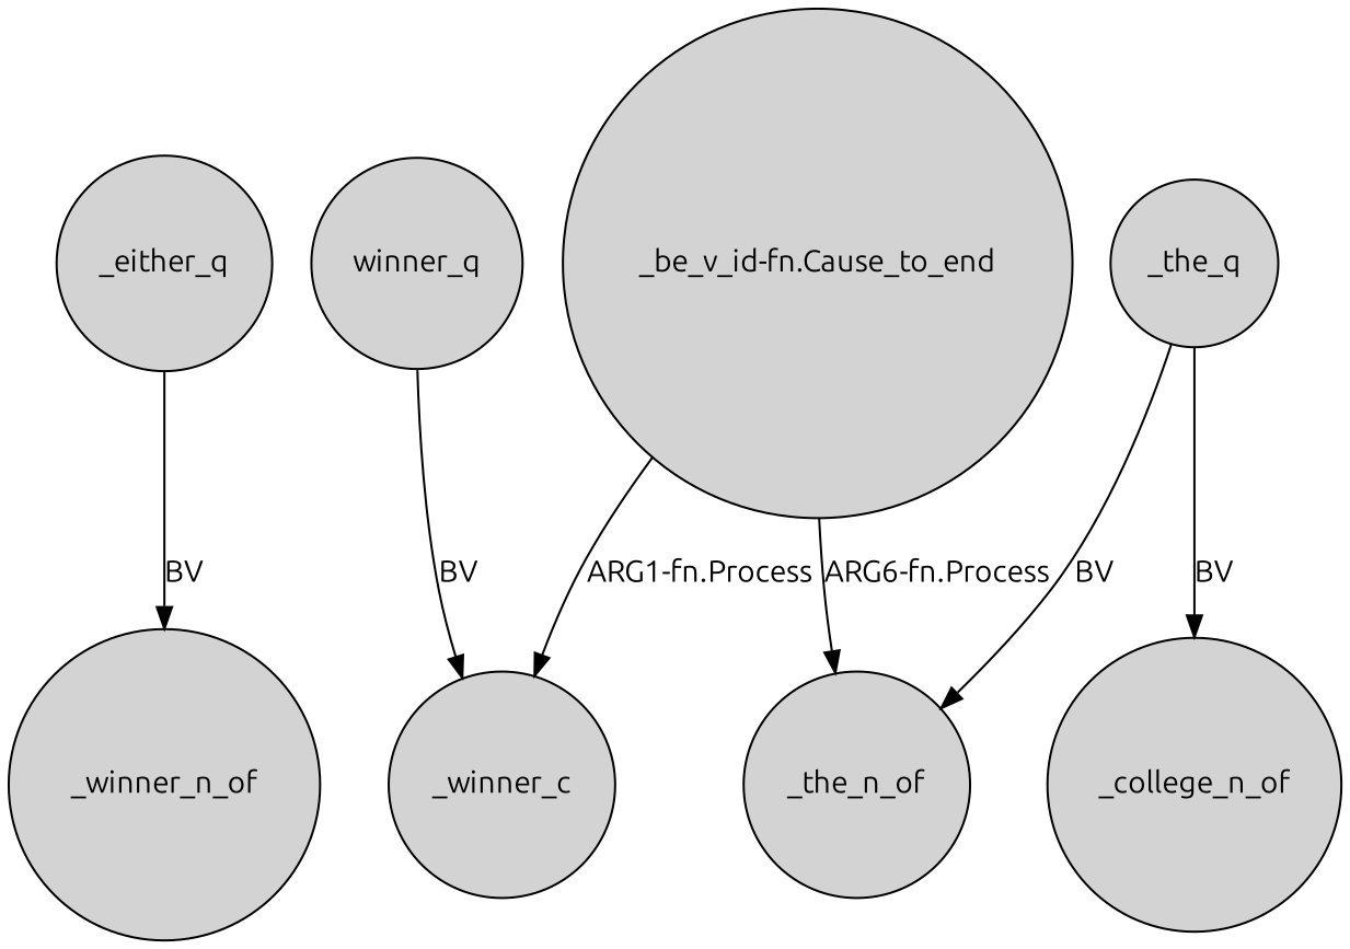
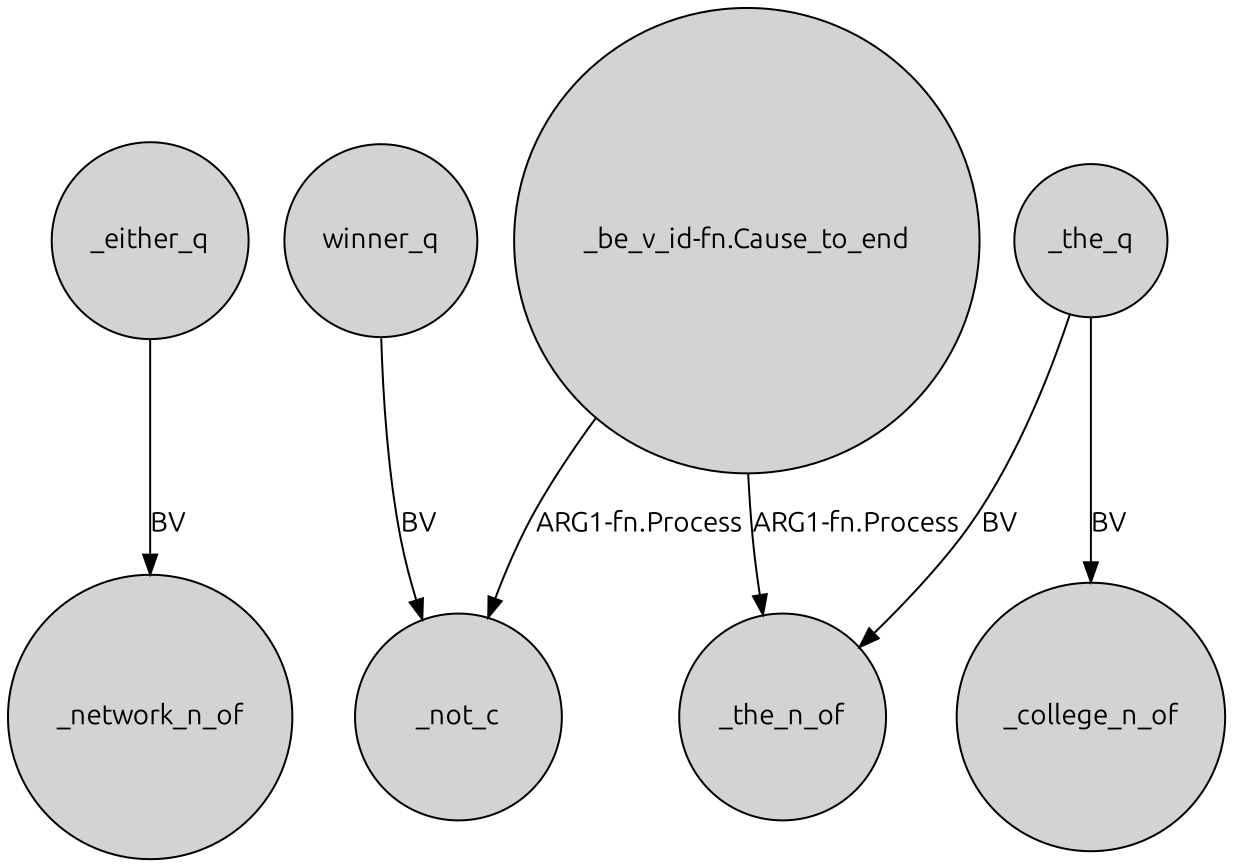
  digraph {
    fontname=Ubuntu
    node [fontname=Ubuntu shape=circle style=filled]
    edge [fontname=Ubuntu]
    _either_q
-   _network_n_of [label=_winner_n_of]
+   _network_n_of
    n3 [label=_the_n_of]
    "_be_v_id-fn.Cause_to_end"
-   _not_c [label=_winner_c]
+   _not_c
    _the_q
    _college_n_of
    n8 [label=winner_q]
    _either_q -> _network_n_of [label=BV]
-   "_be_v_id-fn.Cause_to_end" -> n3 [label="ARG6-fn.Process"]
+   "_be_v_id-fn.Cause_to_end" -> n3 [label="ARG1-fn.Process"]
    "_be_v_id-fn.Cause_to_end" -> _not_c [label="ARG1-fn.Process"]
    _the_q -> n3 [label=BV]
    _the_q -> _college_n_of [label=BV]
    n8 -> _not_c [label=BV]
  }
